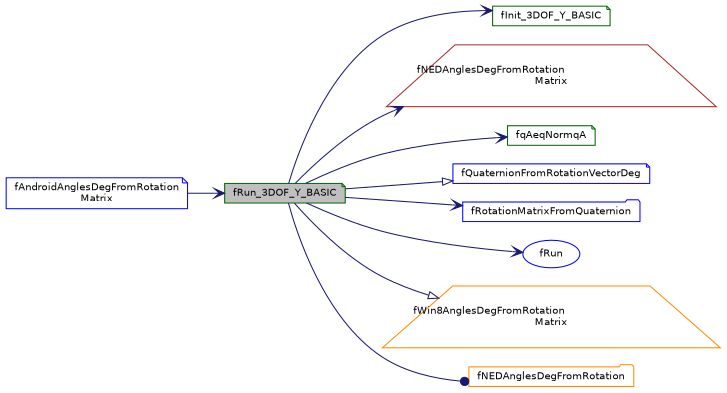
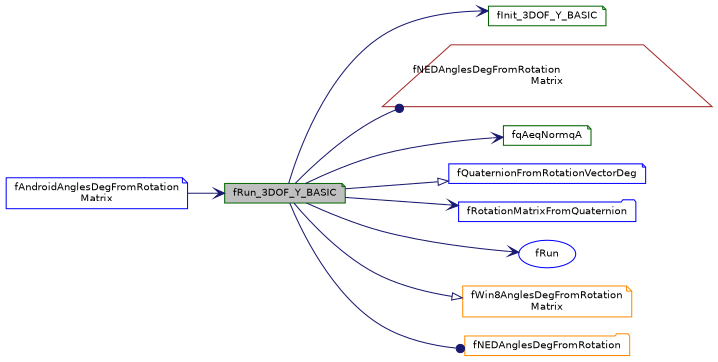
  digraph {
    rankdir=LR
    node [color=blue fillcolor=white fontname=Helvetica fontsize=10 shape=note style=filled]
    edge [arrowhead=vee color=midnightblue fontname=Helvetica fontsize=10 labelfontname=Helvetica labelfontsize=10 style=solid]
    n1 [color=darkgreen fillcolor=grey75 fontcolor=black height=0.2 label=fRun_3DOF_Y_BASIC width=0.4]
    n2 [color=darkgreen height=0.2 label=fInit_3DOF_Y_BASIC width=0.4]
    n3 [color=brown height=0.2 label="fNEDAnglesDegFromRotation\lMatrix" shape=trapezium width=0.4]
    n4 [color=darkgreen height=0.2 label=fqAeqNormqA width=0.4]
    n5 [height=0.2 label=fQuaternionFromRotationVectorDeg width=0.4]
    n6 [height=0.2 label=fRotationMatrixFromQuaternion shape=folder width=0.4]
    n7 [height=0.2 label=fRun shape=ellipse width=0.4]
-   n8 [color=darkorange height=0.2 label="fWin8AnglesDegFromRotation\lMatrix" shape=trapezium width=0.4]
+   n8 [color=darkorange height=0.2 label="fWin8AnglesDegFromRotation\lMatrix" width=0.4]
    n9 [color=darkorange height=0.2 label=fNEDAnglesDegFromRotation shape=folder width=0.4]
    n10 [height=0.2 label="fAndroidAnglesDegFromRotation\lMatrix" width=0.4]
    n1 -> n2
-   n1 -> n3
+   n1 -> n3 [arrowhead=dot]
    n1 -> n4
    n1 -> n5 [arrowhead=onormal]
    n1 -> n6
    n1 -> n7
    n1 -> n8 [arrowhead=onormal]
    n1 -> n9 [arrowhead=dot]
    n10 -> n1
  }
